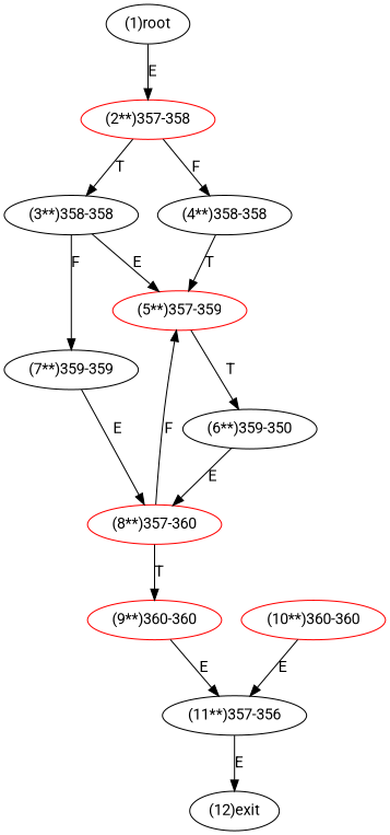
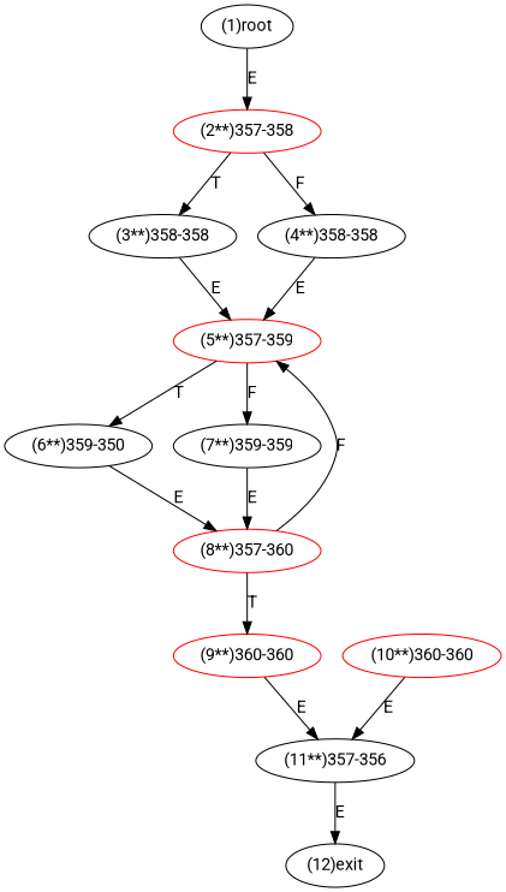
  digraph {
    fontname=Roboto
    node [fontname=Roboto]
    edge [fontname=Roboto]
    n1 [label="(1)root"]
    n2 [color=red label="(2**)357-358"]
    n3 [label="(3**)358-358"]
    n4 [label="(4**)358-358"]
    n5 [color=red label="(5**)357-359"]
    n6 [label="(6**)359-350"]
    n7 [label="(7**)359-359"]
    n8 [color=red label="(8**)357-360"]
    n9 [color=red label="(9**)360-360"]
    n10 [label="(11**)357-356"]
    n11 [color=red label="(10**)360-360"]
    n12 [label="(12)exit"]
    n1 -> n2 [label=E]
    n2 -> n3 [label=T]
    n2 -> n4 [label=F]
    n3 -> n5 [label=E]
-   n4 -> n5 [label=T]
+   n4 -> n5 [label=E]
    n5 -> n6 [label=T]
-   n3 -> n7 [label=F]
+   n5 -> n7 [label=F]
    n6 -> n8 [label=E]
    n7 -> n8 [label=E]
    n8 -> n5 [label=F]
    n8 -> n9 [label=T]
    n9 -> n10 [label=E]
    n10 -> n12 [label=E]
    n11 -> n10 [label=E]
  }
